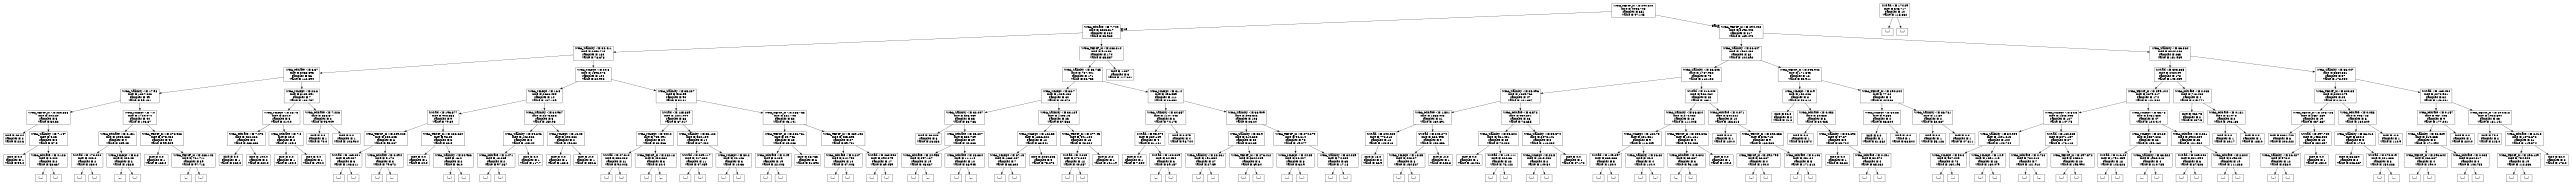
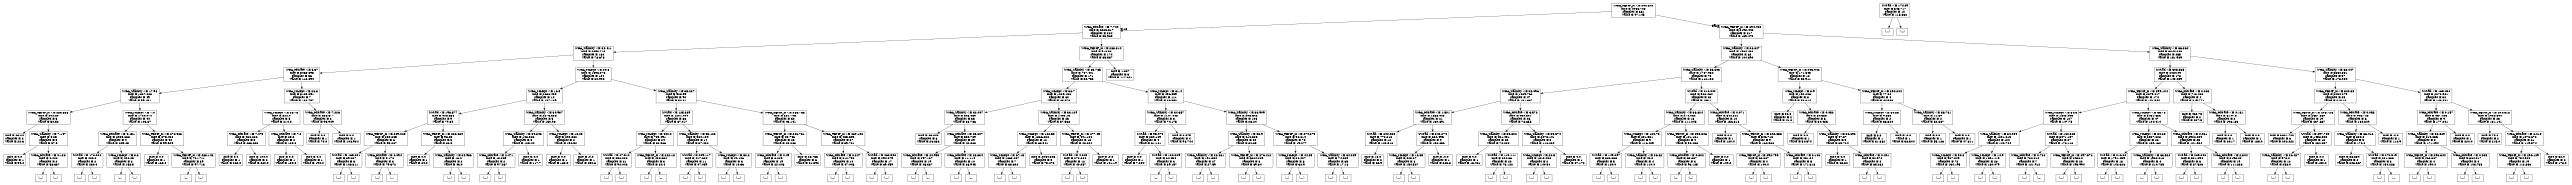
  digraph {
    node [shape=box]
    n1 [label="WOA_TEMP_K <= 290.644\nmse = 4448.743\nsamples = 651\nvalue = 97.145"]
    n2 [label="WOA_Nitrate <= 7.709\nmse = 2223.317\nsamples = 334\nvalue = 55.935"]
    n3 [label="WOA_TEMP_K <= 294.442\nmse = 3198.446\nsamples = 317\nvalue = 139.475"]
    n4 [label="WOA_Salinity <= 34.411\nmse = 2698.715\nsamples = 160\nvalue = 78.678"]
    n5 [label="WOA_TEMP_K <= 288.814\nmse = 918.58\nsamples = 174\nvalue = 35.557"]
    n6 [label="WOA_Salinity <= 36.647\nmse = 1964.488\nsamples = 82\nvalue = 104.392"]
    n7 [label="WOA_Salinity <= 36.364\nmse = 3044.206\nsamples = 235\nvalue = 151.939"]
    n8 [label="WOA_Nitrate <= 6.37\nmse = 3068.595\nsamples = 56\nvalue = 112.394"]
    n9 [label="WOA_MLDpt <= 20.6\nmse = 1596.076\nsamples = 104\nvalue = 60.998"]
    n10 [label="WOA_Salinity <= 33.765\nmse = 787.401\nsamples = 171\nvalue = 33.753"]
    n11 [label="mse = 1.387\nsamples = 3\nvalue = 117.641"]
    n12 [label="WOA_Salinity <= 17.98\nmse = 1887.628\nsamples = 49\nvalue = 99.151"]
    n13 [label="WOA_MLDpt <= 28.8\nmse = 3185.391\nsamples = 7\nvalue = 186.757"]
    n14 [label="WOA_MLDpt <= 16.5\nmse = 2636.455\nsamples = 14\nvalue = 107.109"]
    n15 [label="WOA_Salinity <= 35.237\nmse = 923.99\nsamples = 90\nvalue = 52.31"]
    n16 [label="WOA_TEMP_K <= 283.886\nmse = 202.89\nsamples = 5\nvalue = 50.52"]
    n17 [label="WOA_MLDpt <= 7.0\nmse = 1720.074\nsamples = 44\nvalue = 106.87"]
    n18 [label="WOA_MLDpt <= 25.75\nmse = 824.0\nsamples = 5\nvalue = 214.0"]
    n19 [label="WOA_Nitrate <= 7.226\nmse = 336.677\nsamples = 2\nvalue = 95.949"]
    n20 [label="mse = 23.04\nsamples = 2\nvalue = 22.6"]
    n21 [label="WOA_Salinity <= 7.147\nmse = 4.25\nsamples = 3\nvalue = 57.5"]
    n22 [label="WOA_Nitrate <= 0.151\nmse = 2985.688\nsamples = 4\nvalue = 209.25"]
    n23 [label="WOA_TEMP_K <= 278.928\nmse = 875.468\nsamples = 40\nvalue = 99.929"]
    n24 [label="mse = 0.0\nsamples = 1\nvalue = 54.0"]
    n25 [label="WOA_Nitrate <= 0.126\nmse = 0.222\nsamples = 2\nvalue = 58.667"]
    n26 [label="(...)"]
    n27 [label="(...)"]
    n28 [label="SWrad <= 178.386\nmse = 400.0\nsamples = 2\nvalue = 260.0"]
    n29 [label="WOA_MLDpt <= 3.8\nmse = 420.25\nsamples = 2\nvalue = 158.5"]
    n30 [label="mse = 0.0\nsamples = 1\nvalue = 163.0"]
    n31 [label="WOA_TEMP_K <= 288.146\nmse = 761.711\nsamples = 39\nvalue = 97.716"]
    n32 [label="(...)"]
    n33 [label="(...)"]
    n34 [label="(...)"]
    n35 [label="(...)"]
    n36 [label="(...)"]
    n37 [label="(...)"]
    n38 [label="WOA_Nitrate <= 7.073\nmse = 422.222\nsamples = 3\nvalue = 233.333"]
    n39 [label="WOA_Nitrate <= 7.0\nmse = 25.0\nsamples = 2\nvalue = 185.0"]
    n40 [label="mse = 0.0\nsamples = 1\nvalue = 70.0"]
    n41 [label="mse = 0.0\nsamples = 1\nvalue = 108.924"]
    n42 [label="mse = 0.0\nsamples = 1\nvalue = 260.0"]
    n43 [label="mse = 100.0\nsamples = 2\nvalue = 220.0"]
    n44 [label="mse = 0.0\nsamples = 1\nvalue = 180.0"]
    n45 [label="mse = 0.0\nsamples = 1\nvalue = 190.0"]
    n46 [label="SWrad <= 196.377\nmse = 908.688\nsamples = 9\nvalue = 79.69"]
    n47 [label="WOA_Salinity <= 34.937\nmse = 2273.336\nsamples = 5\nvalue = 150.98"]
    n48 [label="SWrad <= 125.839\nmse = 1201.999\nsamples = 38\nvalue = 67.017"]
    n49 [label="WOA_TEMP_K <= 286.766\nmse = 531.706\nsamples = 52\nvalue = 43.141"]
    n50 [label="WOA_TEMP_K <= 289.025\nmse = 230.605\nsamples = 6\nvalue = 95.087"]
    n51 [label="WOA_TEMP_K <= 288.684\nmse = 98.25\nsamples = 3\nvalue = 33.5"]
    n52 [label="WOA_Salinity <= 34.846\nmse = 108.526\nsamples = 3\nvalue = 105.44"]
    n53 [label="WOA_MLDpt <= 18.05\nmse = 290.362\nsamples = 2\nvalue = 196.52"]
    n54 [label="SWrad <= 165.081\nmse = 89.237\nsamples = 3\nvalue = 106.311"]
    n55 [label="WOA_Nitrate <= 0.094\nmse = 5.176\nsamples = 3\nvalue = 79.372"]
    n56 [label="mse = 0.0\nsamples = 1\nvalue = 24.0"]
    n57 [label="WOA_Salinity <= 34.986\nmse = 16.0\nsamples = 2\nvalue = 43.0"]
    n58 [label="(...)"]
    n59 [label="(...)"]
    n60 [label="(...)"]
    n61 [label="(...)"]
    n62 [label="(...)"]
    n63 [label="(...)"]
    n64 [label="WOA_Nitrate <= 2.471\nmse = 13.869\nsamples = 2\nvalue = 97.267"]
    n65 [label="mse = 0.0\nsamples = 1\nvalue = 117.7"]
    n66 [label="mse = 0.0\nsamples = 1\nvalue = 188.0"]
    n67 [label="mse = -0.0\nsamples = 1\nvalue = 230.6"]
    n68 [label="(...)"]
    n69 [label="(...)"]
    n70 [label="WOA_MLDpt <= 400.0\nmse = 785.491\nsamples = 24\nvalue = 83.566"]
    n71 [label="WOA_Salinity <= 35.128\nmse = 580.159\nsamples = 14\nvalue = 37.402"]
    n72 [label="WOA_TEMP_K <= 286.731\nmse = 29.746\nsamples = 25\nvalue = 25.283"]
    n73 [label="WOA_TEMP_K <= 289.192\nmse = 425.395\nsamples = 27\nvalue = 59.781"]
    n74 [label="SWrad <= 27.518\nmse = 358.088\nsamples = 21\nvalue = 92.043"]
    n75 [label="WOA_TEMP_K <= 282.18\nmse = 430.332\nsamples = 3\nvalue = 34.4"]
    n76 [label="SWrad <= 239.117\nmse = 417.884\nsamples = 11\nvalue = 47.059"]
    n77 [label="WOA_MLDpt <= 50.2\nmse = 42.126\nsamples = 3\nvalue = 10.36"]
    n78 [label="(...)"]
    n79 [label="(...)"]
    n80 [label="(...)"]
    n81 [label="(...)"]
    n82 [label="(...)"]
    n83 [label="(...)"]
    n84 [label="(...)"]
    n85 [label="(...)"]
    n86 [label="WOA_Nitrate <= 0.49\nmse = 6.225\nsamples = 19\nvalue = 22.446"]
    n87 [label="mse = 25.755\nsamples = 6\nvalue = 31.392"]
    n88 [label="WOA_Nitrate <= 0.247\nmse = 312.758\nsamples = 10\nvalue = 47.046"]
    n89 [label="SWrad <= 260.558\nmse = 294.079\nsamples = 17\nvalue = 69.459"]
    n90 [label="(...)"]
    n91 [label="(...)"]
    n92 [label="(...)"]
    n93 [label="(...)"]
    n94 [label="(...)"]
    n95 [label="(...)"]
    n96 [label="WOA_MLDpt <= 38.7\nmse = 1039.156\nsamples = 60\nvalue = 48.076"]
    n97 [label="WOA_MLDpt <= 31.4\nmse = 496.559\nsamples = 111\nvalue = 26.352"]
    n98 [label="WOA_Salinity <= 32.407\nmse = 508.439\nsamples = 35\nvalue = 38.786"]
    n99 [label="WOA_Salinity <= 33.129\nmse = 1403.13\nsamples = 25\nvalue = 57.568"]
    n100 [label="WOA_Salinity <= 34.657\nmse = 1147.448\nsamples = 8\nvalue = 74.175"]
    n101 [label="WOA_Salinity <= 33.909\nmse = 295.643\nsamples = 103\nvalue = 23.24"]
    n102 [label="mse = 83.803\nsamples = 6\nvalue = 26.883"]
    n103 [label="WOA_Nitrate <= 25.207\nmse = 588.789\nsamples = 29\nvalue = 42.868"]
    n104 [label="WOA_MLDpt <= 122.55\nmse = 1866.222\nsamples = 12\nvalue = 68.541"]
    n105 [label="WOA_TEMP_K <= 277.45\nmse = 441.108\nsamples = 13\nvalue = 43.304"]
    n106 [label="WOA_Nitrate <= 24.953\nmse = 897.167\nsamples = 19\nvalue = 46.367"]
    n107 [label="WOA_Nitrate <= 28.334\nmse = 11.114\nsamples = 10\nvalue = 36.945"]
    n108 [label="(...)"]
    n109 [label="(...)"]
    n110 [label="(...)"]
    n111 [label="(...)"]
    n112 [label="WOA_MLDpt <= 67.15\nmse = 1663.287\nsamples = 7\nvalue = 63.602"]
    n113 [label="mse = 2064.323\nsamples = 5\nvalue = 75.276"]
    n114 [label="SWrad <= 4.825\nmse = 278.684\nsamples = 12\nvalue = 40.257"]
    n115 [label="mse = -0.0\nsamples = 1\nvalue = 101.19"]
    n116 [label="(...)"]
    n117 [label="(...)"]
    n118 [label="(...)"]
    n119 [label="(...)"]
    n120 [label="SWrad <= 95.979\nmse = 239.169\nsamples = 4\nvalue = 31.181"]
    n121 [label="mse = 6.579\nsamples = 4\nvalue = 98.744"]
    n122 [label="WOA_Salinity <= 33.9\nmse = 610.323\nsamples = 30\nvalue = 32.35"]
    n123 [label="WOA_TEMP_K <= 274.279\nmse = 96.614\nsamples = 73\nvalue = 19.077"]
    n124 [label="mse = 0.0\nsamples = 1\nvalue = 7.254"]
    n125 [label="SWrad <= 180.329\nmse = 64.454\nsamples = 3\nvalue = 39.157"]
    n126 [label="(...)"]
    n127 [label="(...)"]
    n128 [label="WOA_Salinity <= 33.861\nmse = 191.354\nsamples = 27\nvalue = 27.59"]
    n129 [label="WOA_TEMP_K <= 276.412\nmse = 2324.229\nsamples = 3\nvalue = 69.64"]
    n130 [label="WOA_MLDpt <= 44.35\nmse = 38.207\nsamples = 8\nvalue = 32.9"]
    n131 [label="WOA_Salinity <= 34.089\nmse = 74.805\nsamples = 65\nvalue = 17.18"]
    n132 [label="(...)"]
    n133 [label="(...)"]
    n134 [label="(...)"]
    n135 [label="(...)"]
    n136 [label="(...)"]
    n137 [label="(...)"]
    n138 [label="(...)"]
    n139 [label="(...)"]
    n140 [label="WOA_Salinity <= 36.603\nmse = 1787.952\nsamples = 70\nvalue = 112.158"]
    n141 [label="WOA_TEMP_K <= 293.942\nmse = 171.643\nsamples = 12\nvalue = 53.911"]
    n142 [label="SWrad <= 303.865\nmse = 2484.09\nsamples = 178\nvalue = 143.439"]
    n143 [label="WOA_Salinity <= 36.447\nmse = 3864.851\nsamples = 57\nvalue = 178.934"]
    n144 [label="WOA_Salinity <= 35.096\nmse = 1869.766\nsamples = 47\nvalue = 101.687"]
    n145 [label="SWrad <= 216.043\nmse = 966.464\nsamples = 23\nvalue = 133.1"]
    n146 [label="WOA_MLDpt <= 8.9\nmse = 152.206\nsamples = 8\nvalue = 58.614"]
    n147 [label="WOA_TEMP_K <= 294.204\nmse = 77.82\nsamples = 4\nvalue = 44.506"]
    n148 [label="WOA_Nitrate <= 1.501\nmse = 1358.003\nsamples = 21\nvalue = 130.891"]
    n149 [label="WOA_Nitrate <= 3.572\nmse = 950.801\nsamples = 26\nvalue = 76.655"]
    n150 [label="WOA_Salinity <= 36.624\nmse = 274.052\nsamples = 13\nvalue = 111.045"]
    n151 [label="WOA_Nitrate <= 0.071\nmse = 644.321\nsamples = 10\nvalue = 156.316"]
    n152 [label="SWrad <= 240.925\nmse = 772.218\nsamples = 12\nvalue = 108.518"]
    n153 [label="SWrad <= 248.274\nmse = 682.495\nsamples = 9\nvalue = 158.856"]
    n154 [label="WOA_Salinity <= 35.302\nmse = 461.451\nsamples = 23\nvalue = 70.083"]
    n155 [label="WOA_Salinity <= 35.574\nmse = 2073.141\nsamples = 3\nvalue = 116.084"]
    n156 [label="mse = 18.0\nsamples = 2\nvalue = 66.9"]
    n157 [label="WOA_MLDpt <= 18.35\nmse = 428.07\nsamples = 8\nvalue = 154.527"]
    n158 [label="mse = -0.0\nsamples = 1\nvalue = 223.8"]
    n159 [label="SWrad <= 174.29\nmse = 545.717\nsamples = 10\nvalue = 115.862"]
    n160 [label="(...)"]
    n161 [label="(...)"]
    n162 [label="(...)"]
    n163 [label="(...)"]
    n164 [label="mse = 0.0\nsamples = 1\nvalue = 18.421"]
    n165 [label="SWrad <= 115.111\nmse = 322.36\nsamples = 22\nvalue = 73.122"]
    n166 [label="WOA_MLDpt <= 23.5\nmse = 1315.438\nsamples = 2\nvalue = 140.54"]
    n167 [label="mse = 0.0\nsamples = 1\nvalue = 67.172"]
    n168 [label="(...)"]
    n169 [label="(...)"]
    n170 [label="(...)"]
    n171 [label="(...)"]
    n172 [label="WOA_MLDpt <= 180.75\nmse = 251.531\nsamples = 9\nvalue = 116.429"]
    n173 [label="WOA_TEMP_K <= 293.346\nmse = 101.181\nsamples = 4\nvalue = 98.483"]
    n174 [label="mse = 0.0\nsamples = 1\nvalue = 120.0"]
    n175 [label="WOA_TEMP_K <= 292.853\nmse = 546.713\nsamples = 9\nvalue = 160.588"]
    n176 [label="SWrad <= 149.697\nmse = 333.333\nsamples = 5\nvalue = 120.0"]
    n177 [label="WOA_Salinity <= 36.62\nmse = 40.0\nsamples = 4\nvalue = 110.0"]
    n178 [label="WOA_Nitrate <= 0.302\nmse = 65.637\nsamples = 3\nvalue = 93.125"]
    n179 [label="mse = 0.0\nsamples = 1\nvalue = 109.2"]
    n180 [label="(...)"]
    n181 [label="(...)"]
    n182 [label="(...)"]
    n183 [label="(...)"]
    n184 [label="(...)"]
    n185 [label="(...)"]
    n186 [label="WOA_TEMP_K <= 292.795\nmse = 66.667\nsamples = 4\nvalue = 140.0"]
    n187 [label="WOA_Nitrate <= 0.106\nmse = 451.24\nsamples = 5\nvalue = 171.818"]
    n188 [label="(...)"]
    n189 [label="(...)"]
    n190 [label="(...)"]
    n191 [label="(...)"]
    n192 [label="mse = 32.0\nsamples = 2\nvalue = 41.0"]
    n193 [label="WOA_Nitrate <= 0.052\nmse = 54.385\nsamples = 6\nvalue = 64.485"]
    n194 [label="WOA_MLDpt <= 54.85\nmse = 9.863\nsamples = 2\nvalue = 36.324"]
    n195 [label="WOA_Salinity <= 36.731\nmse = 11.89\nsamples = 2\nvalue = 52.687"]
    n196 [label="mse = 0.0\nsamples = 1\nvalue = 54.574"]
    n197 [label="WOA_Salinity <= 36.692\nmse = 47.37\nsamples = 5\nvalue = 65.724"]
    n198 [label="mse = 0.0\nsamples = 1\nvalue = 68.82"]
    n199 [label="WOA_Nitrate <= 0.401\nmse = 52.572\nsamples = 4\nvalue = 65.282"]
    n200 [label="(...)"]
    n201 [label="(...)"]
    n202 [label="mse = 0.0\nsamples = 1\nvalue = 31.882"]
    n203 [label="mse = -0.0\nvalue = 1\nvalue = 38.544"]
    n204 [label="mse = 0.0\nsamples = 1\nvalue = 55.126"]
    n205 [label="mse = 0.0\nsamples = 1\nvalue = 47.811"]
    n206 [label="WOA_TEMP_K <= 299.104\nmse = 2379.817\nsamples = 174\nvalue = 141.544"]
    n207 [label="WOA_Nitrate <= 0.083\nmse = 713.488\nsamples = 4\nvalue = 219.771"]
    n208 [label="WOA_TEMP_K <= 300.35\nmse = 3254.279\nsamples = 25\nvalue = 218.12"]
    n209 [label="SWrad <= 165.432\nmse = 2073.901\nsamples = 32\nvalue = 146.801"]
    n210 [label="WOA_MLDpt <= 54.5\nmse = 1843.005\nsamples = 127\nvalue = 147.75"]
    n211 [label="WOA_MLDpt <= 36.75\nmse = 3461.683\nsamples = 47\nvalue = 124.414"]
    n212 [label="mse = 468.75\nsamples = 2\nvalue = 237.5"]
    n213 [label="WOA_Nitrate <= 0.181\nmse = 61.976\nsamples = 2\nvalue = 196.133"]
    n214 [label="WOA_Salinity <= 34.989\nmse = 1291.815\nsamples = 100\nvalue = 140.744"]
    n215 [label="SWrad <= 160.325\nmse = 3071.157\nsamples = 27\nvalue = 176.118"]
    n216 [label="WOA_MLDpt <= 34.25\nmse = 2537.608\nsamples = 22\nvalue = 155.162"]
    n217 [label="WOA_Nitrate <= 0.061\nmse = 2922.209\nsamples = 25\nvalue = 101.532"]
    n218 [label="WOA_MLDpt <= 50.3\nmse = 987.045\nsamples = 72\nvalue = 134.195"]
    n219 [label="WOA_MLDpt <= 14.9\nmse = 1691.115\nsamples = 28\nvalue = 160.079"]
    n220 [label="WOA_Nitrate <= 0.766\nmse = 782.213\nsamples = 7\nvalue = 121.912"]
    n221 [label="WOA_TEMP_K <= 297.572\nmse = 2438.0\nsamples = 20\nvalue = 195.994"]
    n222 [label="(...)"]
    n223 [label="(...)"]
    n224 [label="(...)"]
    n225 [label="(...)"]
    n226 [label="(...)"]
    n227 [label="(...)"]
    n228 [label="(...)"]
    n229 [label="(...)"]
    n230 [label="SWrad <= 216.64\nmse = 1791.459\nsamples = 18\nvalue = 142.326"]
    n231 [label="WOA_Salinity <= 33.522\nmse = 1963.013\nsamples = 4\nvalue = 210.785"]
    n232 [label="SWrad <= 289.348\nmse = 521.394\nsamples = 6\nvalue = 67.523"]
    n233 [label="WOA_Nitrate <= 2.304\nmse = 3193.03\nsamples = 19\nvalue = 111.838"]
    n234 [label="(...)"]
    n235 [label="(...)"]
    n236 [label="(...)"]
    n237 [label="(...)"]
    n238 [label="(...)"]
    n239 [label="(...)"]
    n240 [label="(...)"]
    n241 [label="(...)"]
    n242 [label="mse = 0.0\nsamples = 1\nvalue = 201.7"]
    n243 [label="mse = 0.0\nsamples = 1\nvalue = 185.0"]
    n244 [label="WOA_TEMP_K <= 298.726\nmse = 2657.889\nsamples = 19\nvalue = 237.667"]
    n245 [label="WOA_Nitrate <= 0.053\nmse = 996.728\nsamples = 6\nvalue = 164.809"]
    n246 [label="WOA_Nitrate <= 0.157\nmse = 967.446\nsamples = 9\nvalue = 177.201"]
    n247 [label="WOA_TEMP_K <= 294.518\nmse = 1922.594\nsamples = 23\nvalue = 131.141"]
    n248 [label="mse = 3661.728\nsamples = 6\nvalue = 202.222"]
    n249 [label="SWrad <= 297.789\nmse = 1458.503\nsamples = 13\nvalue = 252.857"]
    n250 [label="WOA_Salinity <= 36.416\nmse = 800.0\nsamples = 5\nvalue = 170.0"]
    n251 [label="mse = -0.0\nsamples = 1\nvalue = 112.9"]
    n252 [label="WOA_Salinity <= 36.427\nmse = 976.0\nsamples = 12\nvalue = 258.0"]
    n253 [label="mse = 0.0\nsamples = 1\nvalue = 150.0"]
    n254 [label="(...)"]
    n255 [label="(...)"]
    n256 [label="mse = 88.889\nsamples = 2\nvalue = 206.667"]
    n257 [label="SWrad <= 273.519\nmse = 281.633\nsamples = 3\nvalue = 154.286"]
    n258 [label="(...)"]
    n259 [label="(...)"]
    n260 [label="WOA_Salinity <= 36.529\nmse = 819.635\nsamples = 8\nvalue = 171.494"]
    n261 [label="mse = 0.0\nsamples = 1\nvalue = 220.0"]
    n262 [label="mse = 75.0\nsamples = 2\nvalue = 215.0"]
    n263 [label="WOA_Nitrate <= 2.013\nmse = 1073.672\nsamples = 21\nvalue = 119.574"]
    n264 [label="WOA_TEMP_K <= 296.644\nmse = 266.667\nsamples = 4\nvalue = 190.0"]
    n265 [label="WOA_Nitrate <= 0.065\nmse = 364.817\nsamples = 4\nvalue = 143.735"]
    n266 [label="(...)"]
    n267 [label="(...)"]
    n268 [label="(...)"]
    n269 [label="(...)"]
    n270 [label="WOA_TEMP_K <= 296.129\nmse = 754.548\nsamples = 19\nvalue = 112.833"]
    n271 [label="mse = 32.0\nsamples = 2\nvalue = 178.0"]
    n272 [label="(...)"]
    n273 [label="(...)"]
    n1 -> n2 [headlabel=True labelangle=45 labeldistance=2.5]
    n1 -> n3 [headlabel=False labelangle=-45 labeldistance=2.5]
    n2 -> n4
    n2 -> n5
    n3 -> n6
    n3 -> n7
    n4 -> n8
    n4 -> n9
    n5 -> n10
    n5 -> n11
    n6 -> n140
    n6 -> n141
    n7 -> n142
    n7 -> n143
    n8 -> n12
    n8 -> n13
    n9 -> n14
    n9 -> n15
    n10 -> n96
    n10 -> n97
    n12 -> n16
    n12 -> n17
-   n13 -> n18
    n13 -> n19
    n14 -> n46
    n14 -> n47
    n15 -> n48
    n15 -> n49
    n16 -> n20
    n16 -> n21
    n17 -> n22
    n17 -> n23
    n18 -> n38
    n18 -> n39
    n19 -> n40
    n19 -> n41
    n21 -> n24
    n21 -> n25
    n22 -> n28
    n22 -> n29
    n23 -> n30
    n23 -> n31
    n25 -> n26
    n25 -> n27
    n28 -> n32
    n28 -> n33
    n29 -> n34
    n29 -> n35
    n31 -> n36
    n31 -> n37
    n38 -> n42
    n38 -> n43
    n39 -> n44
    n39 -> n45
    n46 -> n50
    n46 -> n51
    n47 -> n52
    n47 -> n53
    n48 -> n70
    n48 -> n71
    n49 -> n72
    n49 -> n73
    n50 -> n54
    n50 -> n55
    n51 -> n56
    n51 -> n57
    n52 -> n64
    n52 -> n65
    n53 -> n66
    n53 -> n67
    n54 -> n58
    n54 -> n59
    n55 -> n60
    n55 -> n61
    n57 -> n62
    n57 -> n63
    n64 -> n68
    n64 -> n69
    n70 -> n74
    n70 -> n75
    n71 -> n76
    n71 -> n77
    n72 -> n86
    n72 -> n87
    n73 -> n88
    n73 -> n89
    n74 -> n78
    n74 -> n79
    n75 -> n80
    n75 -> n81
    n76 -> n82
    n76 -> n83
    n77 -> n84
    n77 -> n85
    n86 -> n90
    n86 -> n91
    n88 -> n92
    n88 -> n93
    n89 -> n94
    n89 -> n95
    n96 -> n98
    n96 -> n99
    n97 -> n100
    n97 -> n101
    n98 -> n102
    n98 -> n103
    n99 -> n104
    n99 -> n105
    n100 -> n120
    n100 -> n121
    n101 -> n122
    n101 -> n123
    n103 -> n106
    n103 -> n107
    n104 -> n112
    n104 -> n113
    n105 -> n114
    n105 -> n115
    n106 -> n108
    n106 -> n109
    n107 -> n110
    n107 -> n111
    n112 -> n116
    n112 -> n117
    n114 -> n118
    n114 -> n119
    n120 -> n124
    n120 -> n125
    n122 -> n128
    n122 -> n129
    n123 -> n130
    n123 -> n131
    n125 -> n126
    n125 -> n127
    n128 -> n132
    n128 -> n133
    n129 -> n134
    n129 -> n135
    n130 -> n136
    n130 -> n137
    n131 -> n138
    n131 -> n139
    n140 -> n144
    n140 -> n145
    n141 -> n146
    n141 -> n147
    n142 -> n206
    n142 -> n207
    n143 -> n208
    n143 -> n209
    n144 -> n148
    n144 -> n149
    n145 -> n150
    n145 -> n151
    n146 -> n192
    n146 -> n193
    n147 -> n194
    n147 -> n195
    n148 -> n152
    n148 -> n153
    n149 -> n154
    n149 -> n155
    n150 -> n172
    n150 -> n173
    n151 -> n174
    n151 -> n175
    n152 -> n156
    n153 -> n157
    n153 -> n158
    n154 -> n164
    n154 -> n165
    n155 -> n166
    n155 -> n167
    n157 -> n162
    n157 -> n163
    n159 -> n160
    n159 -> n161
    n165 -> n168
    n165 -> n169
    n166 -> n170
    n166 -> n171
    n172 -> n176
    n172 -> n177
    n173 -> n178
    n173 -> n179
    n175 -> n186
    n175 -> n187
    n176 -> n180
    n176 -> n181
    n177 -> n182
    n177 -> n183
    n178 -> n184
    n178 -> n185
    n186 -> n188
    n186 -> n189
    n187 -> n190
    n187 -> n191
    n193 -> n196
    n193 -> n197
    n194 -> n202
    n194 -> n203
    n195 -> n204
    n195 -> n205
    n197 -> n198
    n197 -> n199
    n199 -> n200
    n199 -> n201
    n206 -> n210
    n206 -> n211
    n207 -> n212
    n207 -> n213
    n208 -> n244
    n208 -> n245
    n209 -> n246
    n209 -> n247
    n210 -> n214
    n210 -> n215
    n211 -> n216
    n211 -> n217
    n213 -> n242
    n213 -> n243
    n214 -> n218
    n214 -> n219
    n215 -> n220
    n215 -> n221
    n216 -> n230
    n216 -> n231
    n217 -> n232
    n217 -> n233
    n218 -> n222
    n218 -> n223
    n219 -> n224
    n219 -> n225
    n220 -> n226
    n220 -> n227
    n221 -> n228
    n221 -> n229
    n230 -> n234
    n230 -> n235
    n231 -> n236
    n231 -> n237
    n232 -> n238
    n232 -> n239
    n233 -> n240
    n233 -> n241
    n244 -> n248
    n244 -> n249
    n245 -> n250
    n245 -> n251
    n246 -> n260
    n246 -> n261
    n247 -> n262
    n247 -> n263
    n249 -> n252
    n249 -> n253
    n250 -> n256
    n250 -> n257
    n252 -> n254
    n252 -> n255
    n257 -> n258
    n257 -> n259
    n260 -> n264
    n260 -> n265
    n263 -> n270
    n263 -> n271
    n264 -> n266
    n264 -> n267
    n265 -> n268
    n265 -> n269
    n270 -> n272
    n270 -> n273
  }
